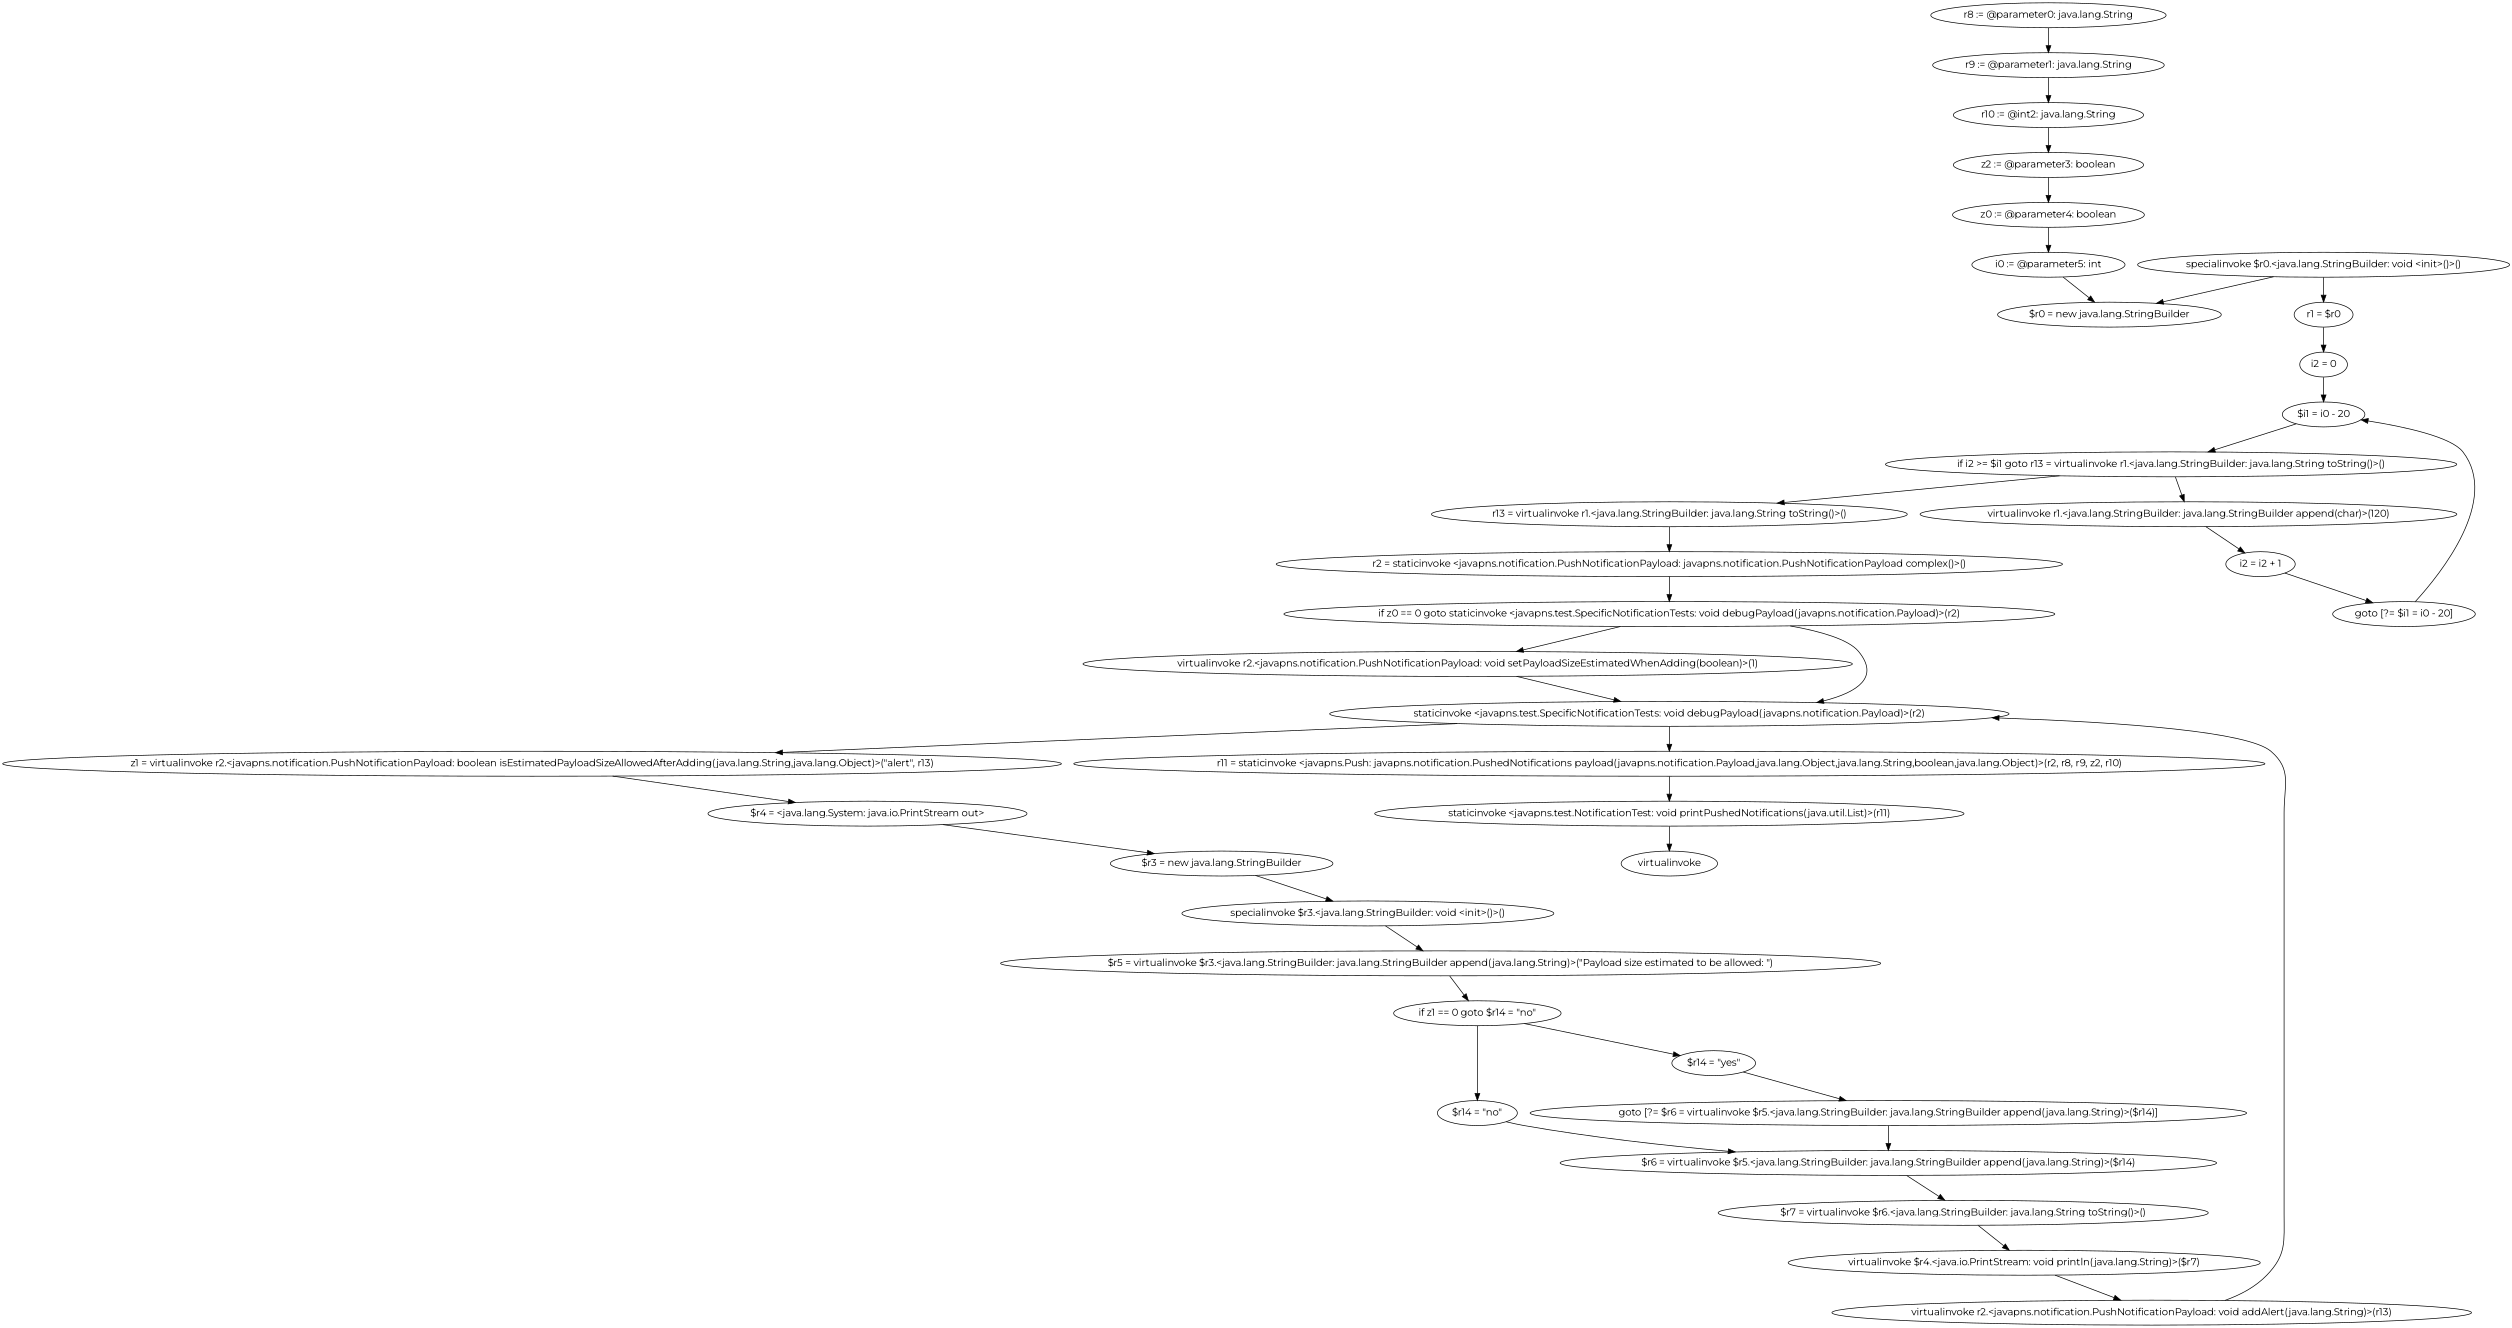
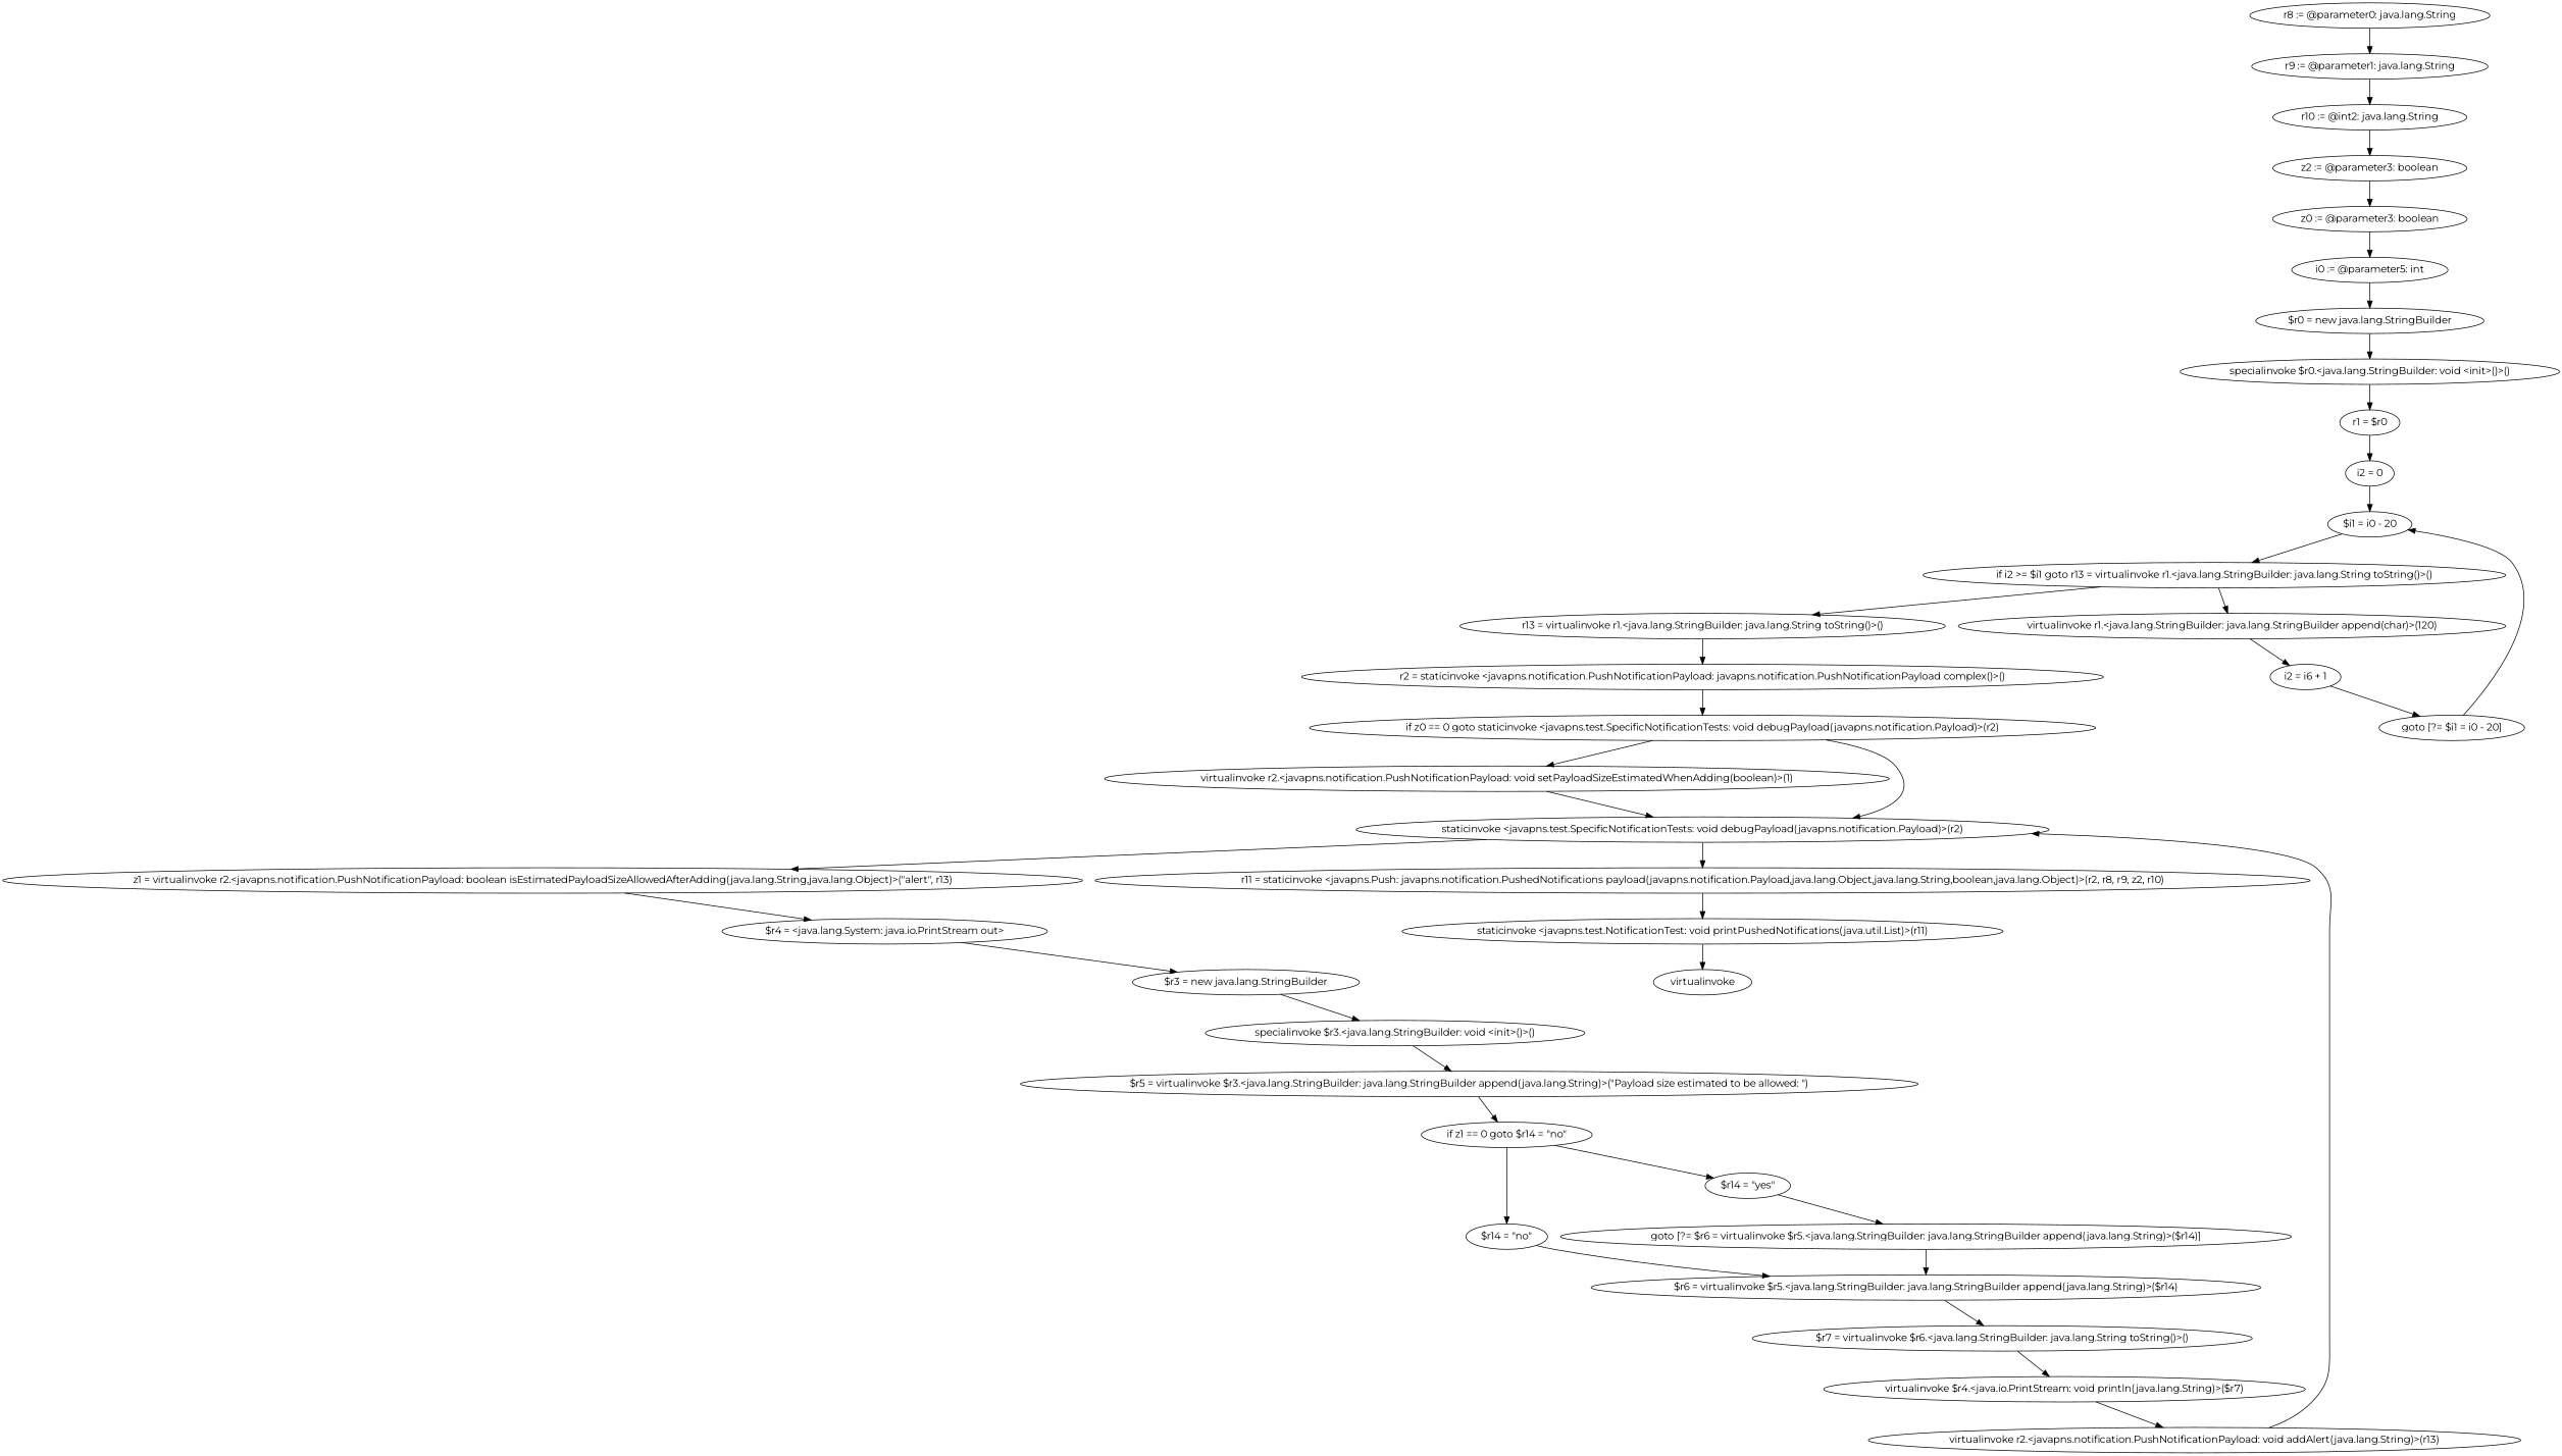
  digraph {
    fontname=Montserrat
    node [fontname=Montserrat]
    edge [fontname=Montserrat]
    "r8 := @parameter0: java.lang.String"
    "r9 := @parameter1: java.lang.String"
    n3 [label="r10 := @int2: java.lang.String"]
    "z2 := @parameter3: boolean"
-   "z0 := @parameter4: boolean"
+   "z0 := @parameter4: boolean" [label="z0 := @parameter3: boolean"]
    "i0 := @parameter5: int"
    "$r0 = new java.lang.StringBuilder"
    "specialinvoke $r0.<java.lang.StringBuilder: void <init>()>()"
    "r1 = $r0"
    "i2 = 0"
    "$i1 = i0 - 20"
    "if i2 >= $i1 goto r13 = virtualinvoke r1.<java.lang.StringBuilder: java.lang.String toString()>()"
    "virtualinvoke r1.<java.lang.StringBuilder: java.lang.StringBuilder append(char)>(120)"
    "r13 = virtualinvoke r1.<java.lang.StringBuilder: java.lang.String toString()>()"
-   "i2 = i2 + 1"
+   "i2 = i2 + 1" [label="i2 = i6 + 1"]
    "r2 = staticinvoke <javapns.notification.PushNotificationPayload: javapns.notification.PushNotificationPayload complex()>()"
    "goto [?= $i1 = i0 - 20]"
    "if z0 == 0 goto staticinvoke <javapns.test.SpecificNotificationTests: void debugPayload(javapns.notification.Payload)>(r2)"
    "virtualinvoke r2.<javapns.notification.PushNotificationPayload: void setPayloadSizeEstimatedWhenAdding(boolean)>(1)"
    "staticinvoke <javapns.test.SpecificNotificationTests: void debugPayload(javapns.notification.Payload)>(r2)"
    "z1 = virtualinvoke r2.<javapns.notification.PushNotificationPayload: boolean isEstimatedPayloadSizeAllowedAfterAdding(java.lang.String,java.lang.Object)>(\"alert\", r13)"
    "r11 = staticinvoke <javapns.Push: javapns.notification.PushedNotifications payload(javapns.notification.Payload,java.lang.Object,java.lang.String,boolean,java.lang.Object)>(r2, r8, r9, z2, r10)"
    "$r4 = <java.lang.System: java.io.PrintStream out>"
    "staticinvoke <javapns.test.NotificationTest: void printPushedNotifications(java.util.List)>(r11)"
    "$r3 = new java.lang.StringBuilder"
    "specialinvoke $r3.<java.lang.StringBuilder: void <init>()>()"
    "$r5 = virtualinvoke $r3.<java.lang.StringBuilder: java.lang.StringBuilder append(java.lang.String)>(\"Payload size estimated to be allowed: \")"
    "if z1 == 0 goto $r14 = \"no\""
    "$r14 = \"yes\""
    "$r14 = \"no\""
    "goto [?= $r6 = virtualinvoke $r5.<java.lang.StringBuilder: java.lang.StringBuilder append(java.lang.String)>($r14)]"
    "$r6 = virtualinvoke $r5.<java.lang.StringBuilder: java.lang.StringBuilder append(java.lang.String)>($r14)"
    "$r7 = virtualinvoke $r6.<java.lang.StringBuilder: java.lang.String toString()>()"
    "virtualinvoke $r4.<java.io.PrintStream: void println(java.lang.String)>($r7)"
    "virtualinvoke r2.<javapns.notification.PushNotificationPayload: void addAlert(java.lang.String)>(r13)"
    n36 [label=virtualinvoke]
    "r8 := @parameter0: java.lang.String" -> "r9 := @parameter1: java.lang.String"
    "r9 := @parameter1: java.lang.String" -> n3
    n3 -> "z2 := @parameter3: boolean"
    "z2 := @parameter3: boolean" -> "z0 := @parameter4: boolean"
    "z0 := @parameter4: boolean" -> "i0 := @parameter5: int"
    "i0 := @parameter5: int" -> "$r0 = new java.lang.StringBuilder"
-   "specialinvoke $r0.<java.lang.StringBuilder: void <init>()>()" -> "$r0 = new java.lang.StringBuilder"
+   "$r0 = new java.lang.StringBuilder" -> "specialinvoke $r0.<java.lang.StringBuilder: void <init>()>()"
    "specialinvoke $r0.<java.lang.StringBuilder: void <init>()>()" -> "r1 = $r0"
    "r1 = $r0" -> "i2 = 0"
    "i2 = 0" -> "$i1 = i0 - 20"
    "$i1 = i0 - 20" -> "if i2 >= $i1 goto r13 = virtualinvoke r1.<java.lang.StringBuilder: java.lang.String toString()>()"
    "if i2 >= $i1 goto r13 = virtualinvoke r1.<java.lang.StringBuilder: java.lang.String toString()>()" -> "virtualinvoke r1.<java.lang.StringBuilder: java.lang.StringBuilder append(char)>(120)"
    "if i2 >= $i1 goto r13 = virtualinvoke r1.<java.lang.StringBuilder: java.lang.String toString()>()" -> "r13 = virtualinvoke r1.<java.lang.StringBuilder: java.lang.String toString()>()"
    "virtualinvoke r1.<java.lang.StringBuilder: java.lang.StringBuilder append(char)>(120)" -> "i2 = i2 + 1"
    "r13 = virtualinvoke r1.<java.lang.StringBuilder: java.lang.String toString()>()" -> "r2 = staticinvoke <javapns.notification.PushNotificationPayload: javapns.notification.PushNotificationPayload complex()>()"
    "i2 = i2 + 1" -> "goto [?= $i1 = i0 - 20]"
    "r2 = staticinvoke <javapns.notification.PushNotificationPayload: javapns.notification.PushNotificationPayload complex()>()" -> "if z0 == 0 goto staticinvoke <javapns.test.SpecificNotificationTests: void debugPayload(javapns.notification.Payload)>(r2)"
    "goto [?= $i1 = i0 - 20]" -> "$i1 = i0 - 20"
    "if z0 == 0 goto staticinvoke <javapns.test.SpecificNotificationTests: void debugPayload(javapns.notification.Payload)>(r2)" -> "virtualinvoke r2.<javapns.notification.PushNotificationPayload: void setPayloadSizeEstimatedWhenAdding(boolean)>(1)"
    "if z0 == 0 goto staticinvoke <javapns.test.SpecificNotificationTests: void debugPayload(javapns.notification.Payload)>(r2)" -> "staticinvoke <javapns.test.SpecificNotificationTests: void debugPayload(javapns.notification.Payload)>(r2)"
    "virtualinvoke r2.<javapns.notification.PushNotificationPayload: void setPayloadSizeEstimatedWhenAdding(boolean)>(1)" -> "staticinvoke <javapns.test.SpecificNotificationTests: void debugPayload(javapns.notification.Payload)>(r2)"
    "staticinvoke <javapns.test.SpecificNotificationTests: void debugPayload(javapns.notification.Payload)>(r2)" -> "z1 = virtualinvoke r2.<javapns.notification.PushNotificationPayload: boolean isEstimatedPayloadSizeAllowedAfterAdding(java.lang.String,java.lang.Object)>(\"alert\", r13)"
    "staticinvoke <javapns.test.SpecificNotificationTests: void debugPayload(javapns.notification.Payload)>(r2)" -> "r11 = staticinvoke <javapns.Push: javapns.notification.PushedNotifications payload(javapns.notification.Payload,java.lang.Object,java.lang.String,boolean,java.lang.Object)>(r2, r8, r9, z2, r10)"
    "z1 = virtualinvoke r2.<javapns.notification.PushNotificationPayload: boolean isEstimatedPayloadSizeAllowedAfterAdding(java.lang.String,java.lang.Object)>(\"alert\", r13)" -> "$r4 = <java.lang.System: java.io.PrintStream out>"
    "r11 = staticinvoke <javapns.Push: javapns.notification.PushedNotifications payload(javapns.notification.Payload,java.lang.Object,java.lang.String,boolean,java.lang.Object)>(r2, r8, r9, z2, r10)" -> "staticinvoke <javapns.test.NotificationTest: void printPushedNotifications(java.util.List)>(r11)"
    "$r4 = <java.lang.System: java.io.PrintStream out>" -> "$r3 = new java.lang.StringBuilder"
    "staticinvoke <javapns.test.NotificationTest: void printPushedNotifications(java.util.List)>(r11)" -> n36
    "$r3 = new java.lang.StringBuilder" -> "specialinvoke $r3.<java.lang.StringBuilder: void <init>()>()"
    "specialinvoke $r3.<java.lang.StringBuilder: void <init>()>()" -> "$r5 = virtualinvoke $r3.<java.lang.StringBuilder: java.lang.StringBuilder append(java.lang.String)>(\"Payload size estimated to be allowed: \")"
    "$r5 = virtualinvoke $r3.<java.lang.StringBuilder: java.lang.StringBuilder append(java.lang.String)>(\"Payload size estimated to be allowed: \")" -> "if z1 == 0 goto $r14 = \"no\""
    "if z1 == 0 goto $r14 = \"no\"" -> "$r14 = \"yes\""
    "if z1 == 0 goto $r14 = \"no\"" -> "$r14 = \"no\""
    "$r14 = \"yes\"" -> "goto [?= $r6 = virtualinvoke $r5.<java.lang.StringBuilder: java.lang.StringBuilder append(java.lang.String)>($r14)]"
    "$r14 = \"no\"" -> "$r6 = virtualinvoke $r5.<java.lang.StringBuilder: java.lang.StringBuilder append(java.lang.String)>($r14)"
    "goto [?= $r6 = virtualinvoke $r5.<java.lang.StringBuilder: java.lang.StringBuilder append(java.lang.String)>($r14)]" -> "$r6 = virtualinvoke $r5.<java.lang.StringBuilder: java.lang.StringBuilder append(java.lang.String)>($r14)"
    "$r6 = virtualinvoke $r5.<java.lang.StringBuilder: java.lang.StringBuilder append(java.lang.String)>($r14)" -> "$r7 = virtualinvoke $r6.<java.lang.StringBuilder: java.lang.String toString()>()"
    "$r7 = virtualinvoke $r6.<java.lang.StringBuilder: java.lang.String toString()>()" -> "virtualinvoke $r4.<java.io.PrintStream: void println(java.lang.String)>($r7)"
    "virtualinvoke $r4.<java.io.PrintStream: void println(java.lang.String)>($r7)" -> "virtualinvoke r2.<javapns.notification.PushNotificationPayload: void addAlert(java.lang.String)>(r13)"
    "virtualinvoke r2.<javapns.notification.PushNotificationPayload: void addAlert(java.lang.String)>(r13)" -> "staticinvoke <javapns.test.SpecificNotificationTests: void debugPayload(javapns.notification.Payload)>(r2)"
  }
